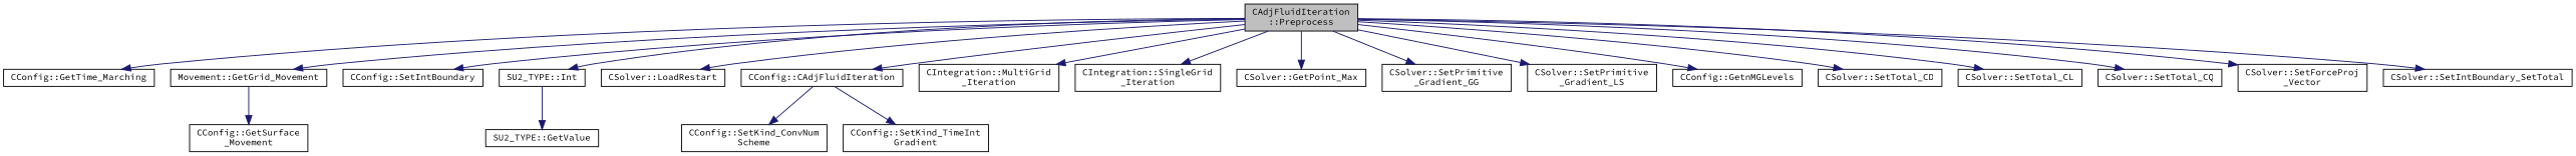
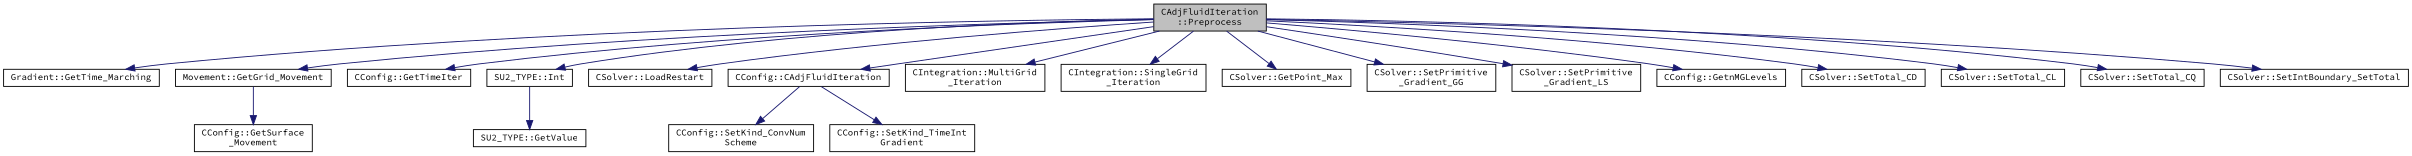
  digraph {
    fontname="Source Code Pro"
    rankdir=TB
    node [color=black fillcolor=white fontname="Source Code Pro" fontsize=10 shape=record style=filled]
    edge [color=midnightblue fontname="Source Code Pro" fontsize=10 labelfontname=Helvetica labelfontsize=10 style=solid]
    n1 [fillcolor=grey75 fontcolor=black height=0.2 label="CAdjFluidIteration\l::Preprocess" width=0.4]
-   n2 [height=0.2 label="CConfig::GetTime_Marching" width=0.4]
+   n2 [height=0.2 label="Gradient::GetTime_Marching" width=0.4]
    n3 [height=0.2 label="Movement::GetGrid_Movement" width=0.4]
-   n4 [height=0.2 label="CConfig::SetIntBoundary" width=0.4]
+   n4 [height=0.2 label="CConfig::GetTimeIter" width=0.4]
    n5 [height=0.2 label="SU2_TYPE::Int" width=0.4]
    n6 [height=0.2 label="CSolver::LoadRestart" width=0.4]
    n7 [height=0.2 label="CConfig::CAdjFluidIteration" width=0.4]
    n8 [height=0.2 label="CIntegration::MultiGrid\l_Iteration" width=0.4]
    n9 [height=0.2 label="CIntegration::SingleGrid\l_Iteration" width=0.4]
    n10 [height=0.2 label="CSolver::GetPoint_Max" width=0.4]
    n11 [height=0.2 label="CSolver::SetPrimitive\l_Gradient_GG" width=0.4]
    n12 [height=0.2 label="CSolver::SetPrimitive\l_Gradient_LS" width=0.4]
    n13 [height=0.2 label="CConfig::GetnMGLevels" width=0.4]
    n14 [height=0.2 label="CSolver::SetTotal_CD" width=0.4]
    n15 [height=0.2 label="CSolver::SetTotal_CL" width=0.4]
    n16 [height=0.2 label="CSolver::SetTotal_CQ" width=0.4]
-   n17 [height=0.2 label="CSolver::SetForceProj\l_Vector" width=0.4]
    n18 [height=0.2 label="CSolver::SetIntBoundary_SetTotal" width=0.4]
    n19 [height=0.2 label="CConfig::GetSurface\l_Movement" width=0.4]
    n20 [height=0.2 label="SU2_TYPE::GetValue" width=0.4]
    n21 [height=0.2 label="CConfig::SetKind_ConvNum\lScheme" width=0.4]
    n22 [height=0.2 label="CConfig::SetKind_TimeInt\lGradient" width=0.4]
    n1 -> n2
    n1 -> n3
    n1 -> n4
    n1 -> n5
    n1 -> n6
    n1 -> n7
    n1 -> n8
    n1 -> n9
    n1 -> n10
    n1 -> n11
    n1 -> n12
    n1 -> n13
    n1 -> n14
    n1 -> n15
    n1 -> n16
-   n1 -> n17
    n1 -> n18
    n3 -> n19
    n5 -> n20
    n7 -> n21
    n7 -> n22
  }
